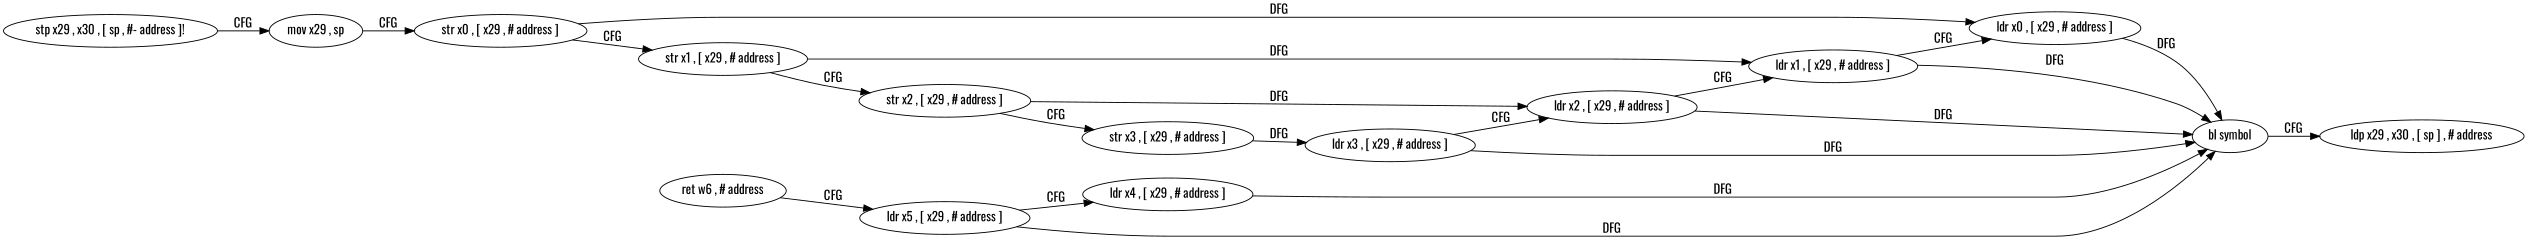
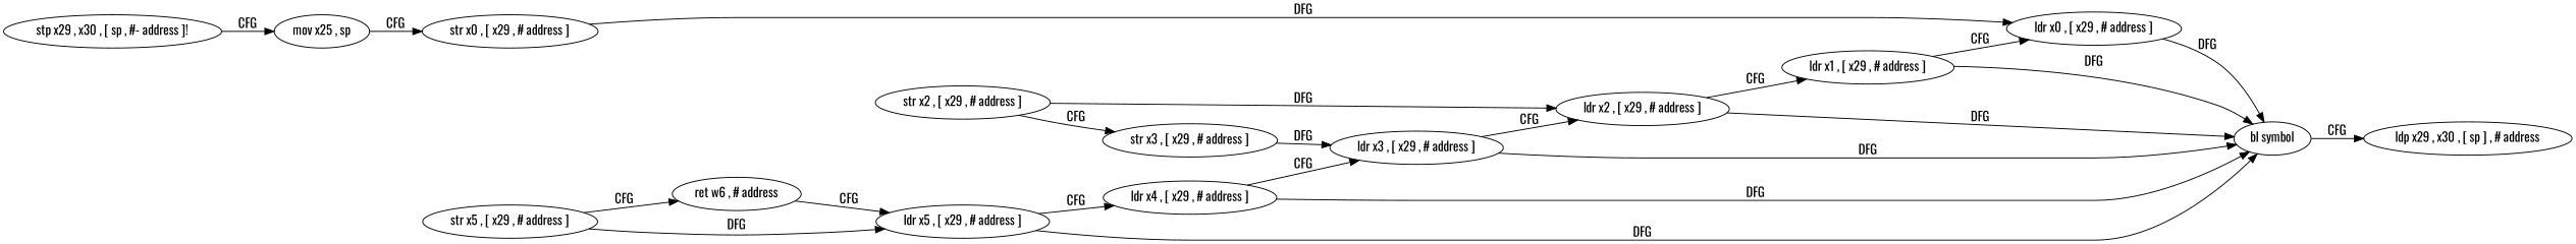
  digraph {
    fontname=Oswald
    rankdir=LR
    node [fontname=Oswald]
    edge [fontname=Oswald]
    n1 [label="stp x29 , x30 , [ sp , #- address ]!"]
-   n2 [label="mov x29 , sp"]
+   n2 [label="mov x25 , sp"]
    n3 [label="str x0 , [ x29 , # address ]"]
-   n4 [label="str x1 , [ x29 , # address ]"]
    n5 [label="ldr x0 , [ x29 , # address ]"]
    n6 [label="str x2 , [ x29 , # address ]"]
    n7 [label="ldr x1 , [ x29 , # address ]"]
    n8 [label="bl symbol"]
    n9 [label="str x3 , [ x29 , # address ]"]
    n10 [label="ldr x2 , [ x29 , # address ]"]
    n11 [label="ldr x3 , [ x29 , # address ]"]
+   n12 [label="str x5 , [ x29 , # address ]"]
    n13 [label="ret w6 , # address"]
    n14 [label="ldr x5 , [ x29 , # address ]"]
    n15 [label="ldr x4 , [ x29 , # address ]"]
    n16 [label="ldp x29 , x30 , [ sp ] , # address"]
    n1 -> n2 [label=CFG]
    n2 -> n3 [label=CFG]
-   n3 -> n4 [label=CFG]
    n3 -> n5 [label=DFG]
-   n4 -> n6 [label=CFG]
-   n4 -> n7 [label=DFG]
    n5 -> n8 [label=DFG]
    n6 -> n9 [label=CFG]
    n6 -> n10 [label=DFG]
    n7 -> n5 [label=CFG]
    n7 -> n8 [label=DFG]
    n8 -> n16 [label=CFG]
    n9 -> n11 [label=DFG]
    n10 -> n7 [label=CFG]
    n10 -> n8 [label=DFG]
    n11 -> n8 [label=DFG]
    n11 -> n10 [label=CFG]
+   n12 -> n13 [label=CFG]
+   n12 -> n14 [label=DFG]
    n13 -> n14 [label=CFG]
    n14 -> n8 [label=DFG]
    n14 -> n15 [label=CFG]
    n15 -> n8 [label=DFG]
+   n15 -> n11 [label=CFG]
  }
